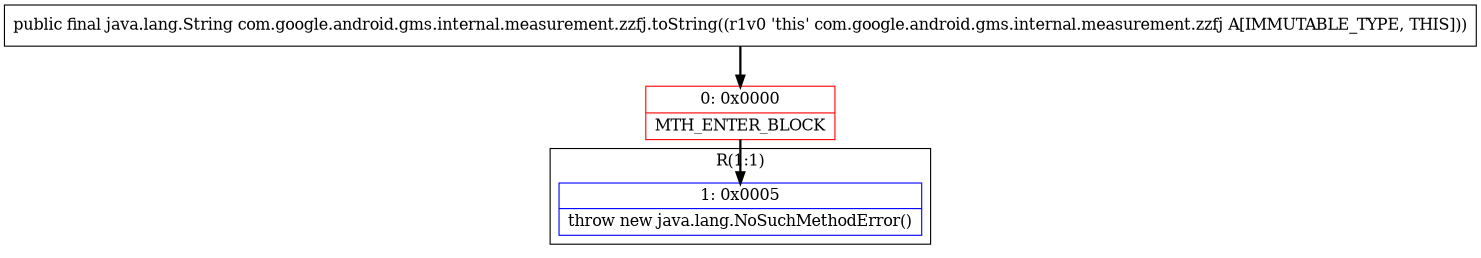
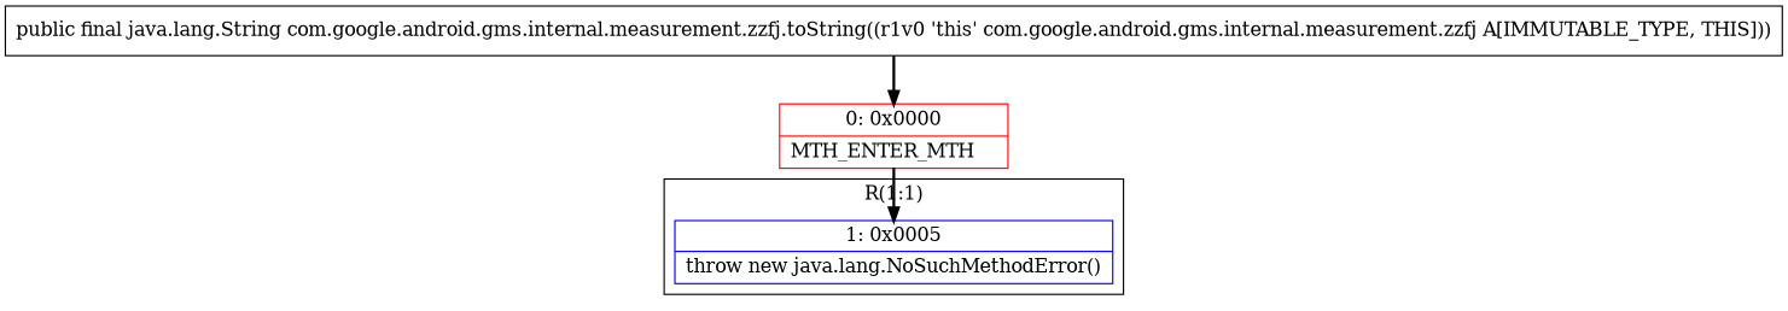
  digraph {
    node [shape=record]
    edge [style=bold arrowhead=normal]
    n1 [color=blue label="{1\:\ 0x0005|throw new java.lang.NoSuchMethodError()\l}"]
-   n2 [color=red label="{0\:\ 0x0000|MTH_ENTER_BLOCK\l}"]
+   n2 [color=red label="{0\:\ 0x0000|MTH_ENTER_MTH\l}"]
    n3 [label="{public final java.lang.String com.google.android.gms.internal.measurement.zzfj.toString((r1v0 'this' com.google.android.gms.internal.measurement.zzfj A[IMMUTABLE_TYPE, THIS])) }"]
    subgraph cluster_1 {
      label="R(1:1)"
      n1
    }
    n2 -> n1
    n3 -> n2
  }
